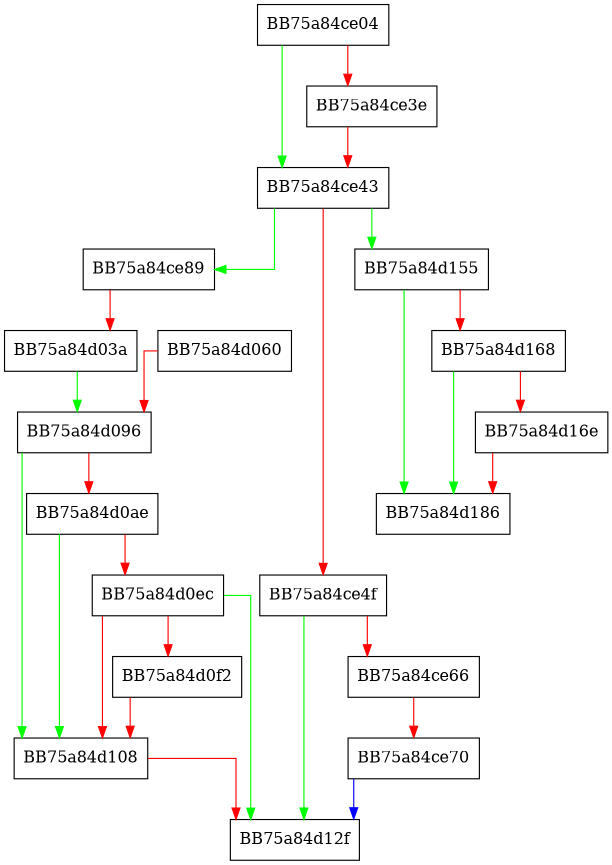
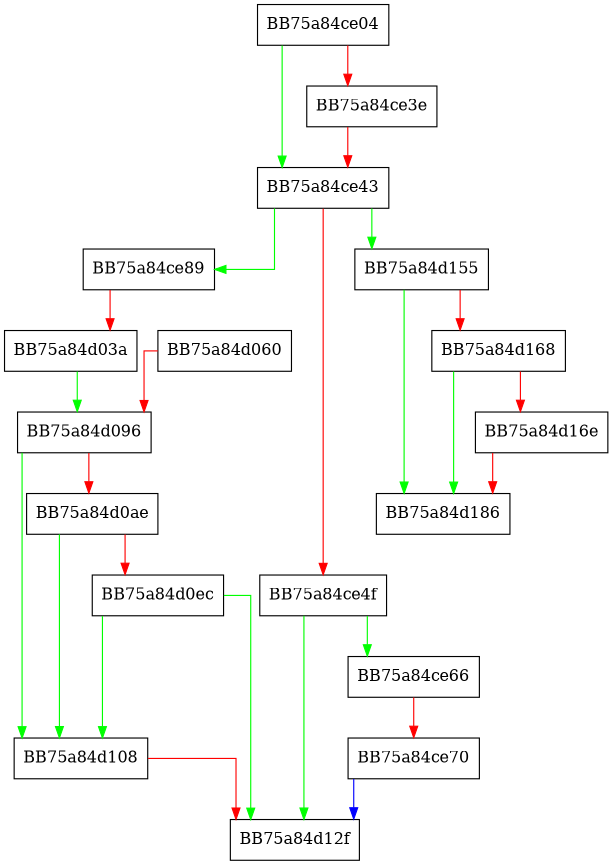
  digraph {
    fontname="DejaVu Serif"
    splines=ortho
    node [fontname="DejaVu Serif" shape=box]
    edge [color=red fontname="DejaVu Serif"]
    BB75a84ce04
    BB75a84ce43
    BB75a84ce3e
    BB75a84ce89
    BB75a84ce4f
    BB75a84d155
    BB75a84d03a
    BB75a84d12f
    BB75a84ce66
    BB75a84d186
    BB75a84d168
    BB75a84d096
    BB75a84ce70
    BB75a84d16e
    BB75a84d108
    BB75a84d0ae
    BB75a84d060
    BB75a84d0ec
-   BB75a84d0f2
    BB75a84ce04 -> BB75a84ce43 [color=green]
    BB75a84ce04 -> BB75a84ce3e
    BB75a84ce43 -> BB75a84ce89 [color=green]
    BB75a84ce43 -> BB75a84ce4f
    BB75a84ce43 -> BB75a84d155 [color=green]
    BB75a84ce3e -> BB75a84ce43
    BB75a84ce89 -> BB75a84d03a
    BB75a84ce4f -> BB75a84d12f [color=green]
-   BB75a84ce4f -> BB75a84ce66
+   BB75a84ce4f -> BB75a84ce66 [color=green]
    BB75a84d155 -> BB75a84d186 [color=green]
    BB75a84d155 -> BB75a84d168
    BB75a84d03a -> BB75a84d096 [color=green]
    BB75a84ce66 -> BB75a84ce70
    BB75a84d168 -> BB75a84d186 [color=green]
    BB75a84d168 -> BB75a84d16e
    BB75a84d096 -> BB75a84d108 [color=green]
    BB75a84d096 -> BB75a84d0ae
    BB75a84ce70 -> BB75a84d12f [color=blue]
    BB75a84d16e -> BB75a84d186
    BB75a84d108 -> BB75a84d12f
    BB75a84d0ae -> BB75a84d108 [color=green]
    BB75a84d0ae -> BB75a84d0ec
    BB75a84d060 -> BB75a84d096
    BB75a84d0ec -> BB75a84d12f [color=green]
-   BB75a84d0ec -> BB75a84d108
-   BB75a84d0ec -> BB75a84d0f2
-   BB75a84d0f2 -> BB75a84d108
+   BB75a84d0ec -> BB75a84d108 [color=green]
  }
